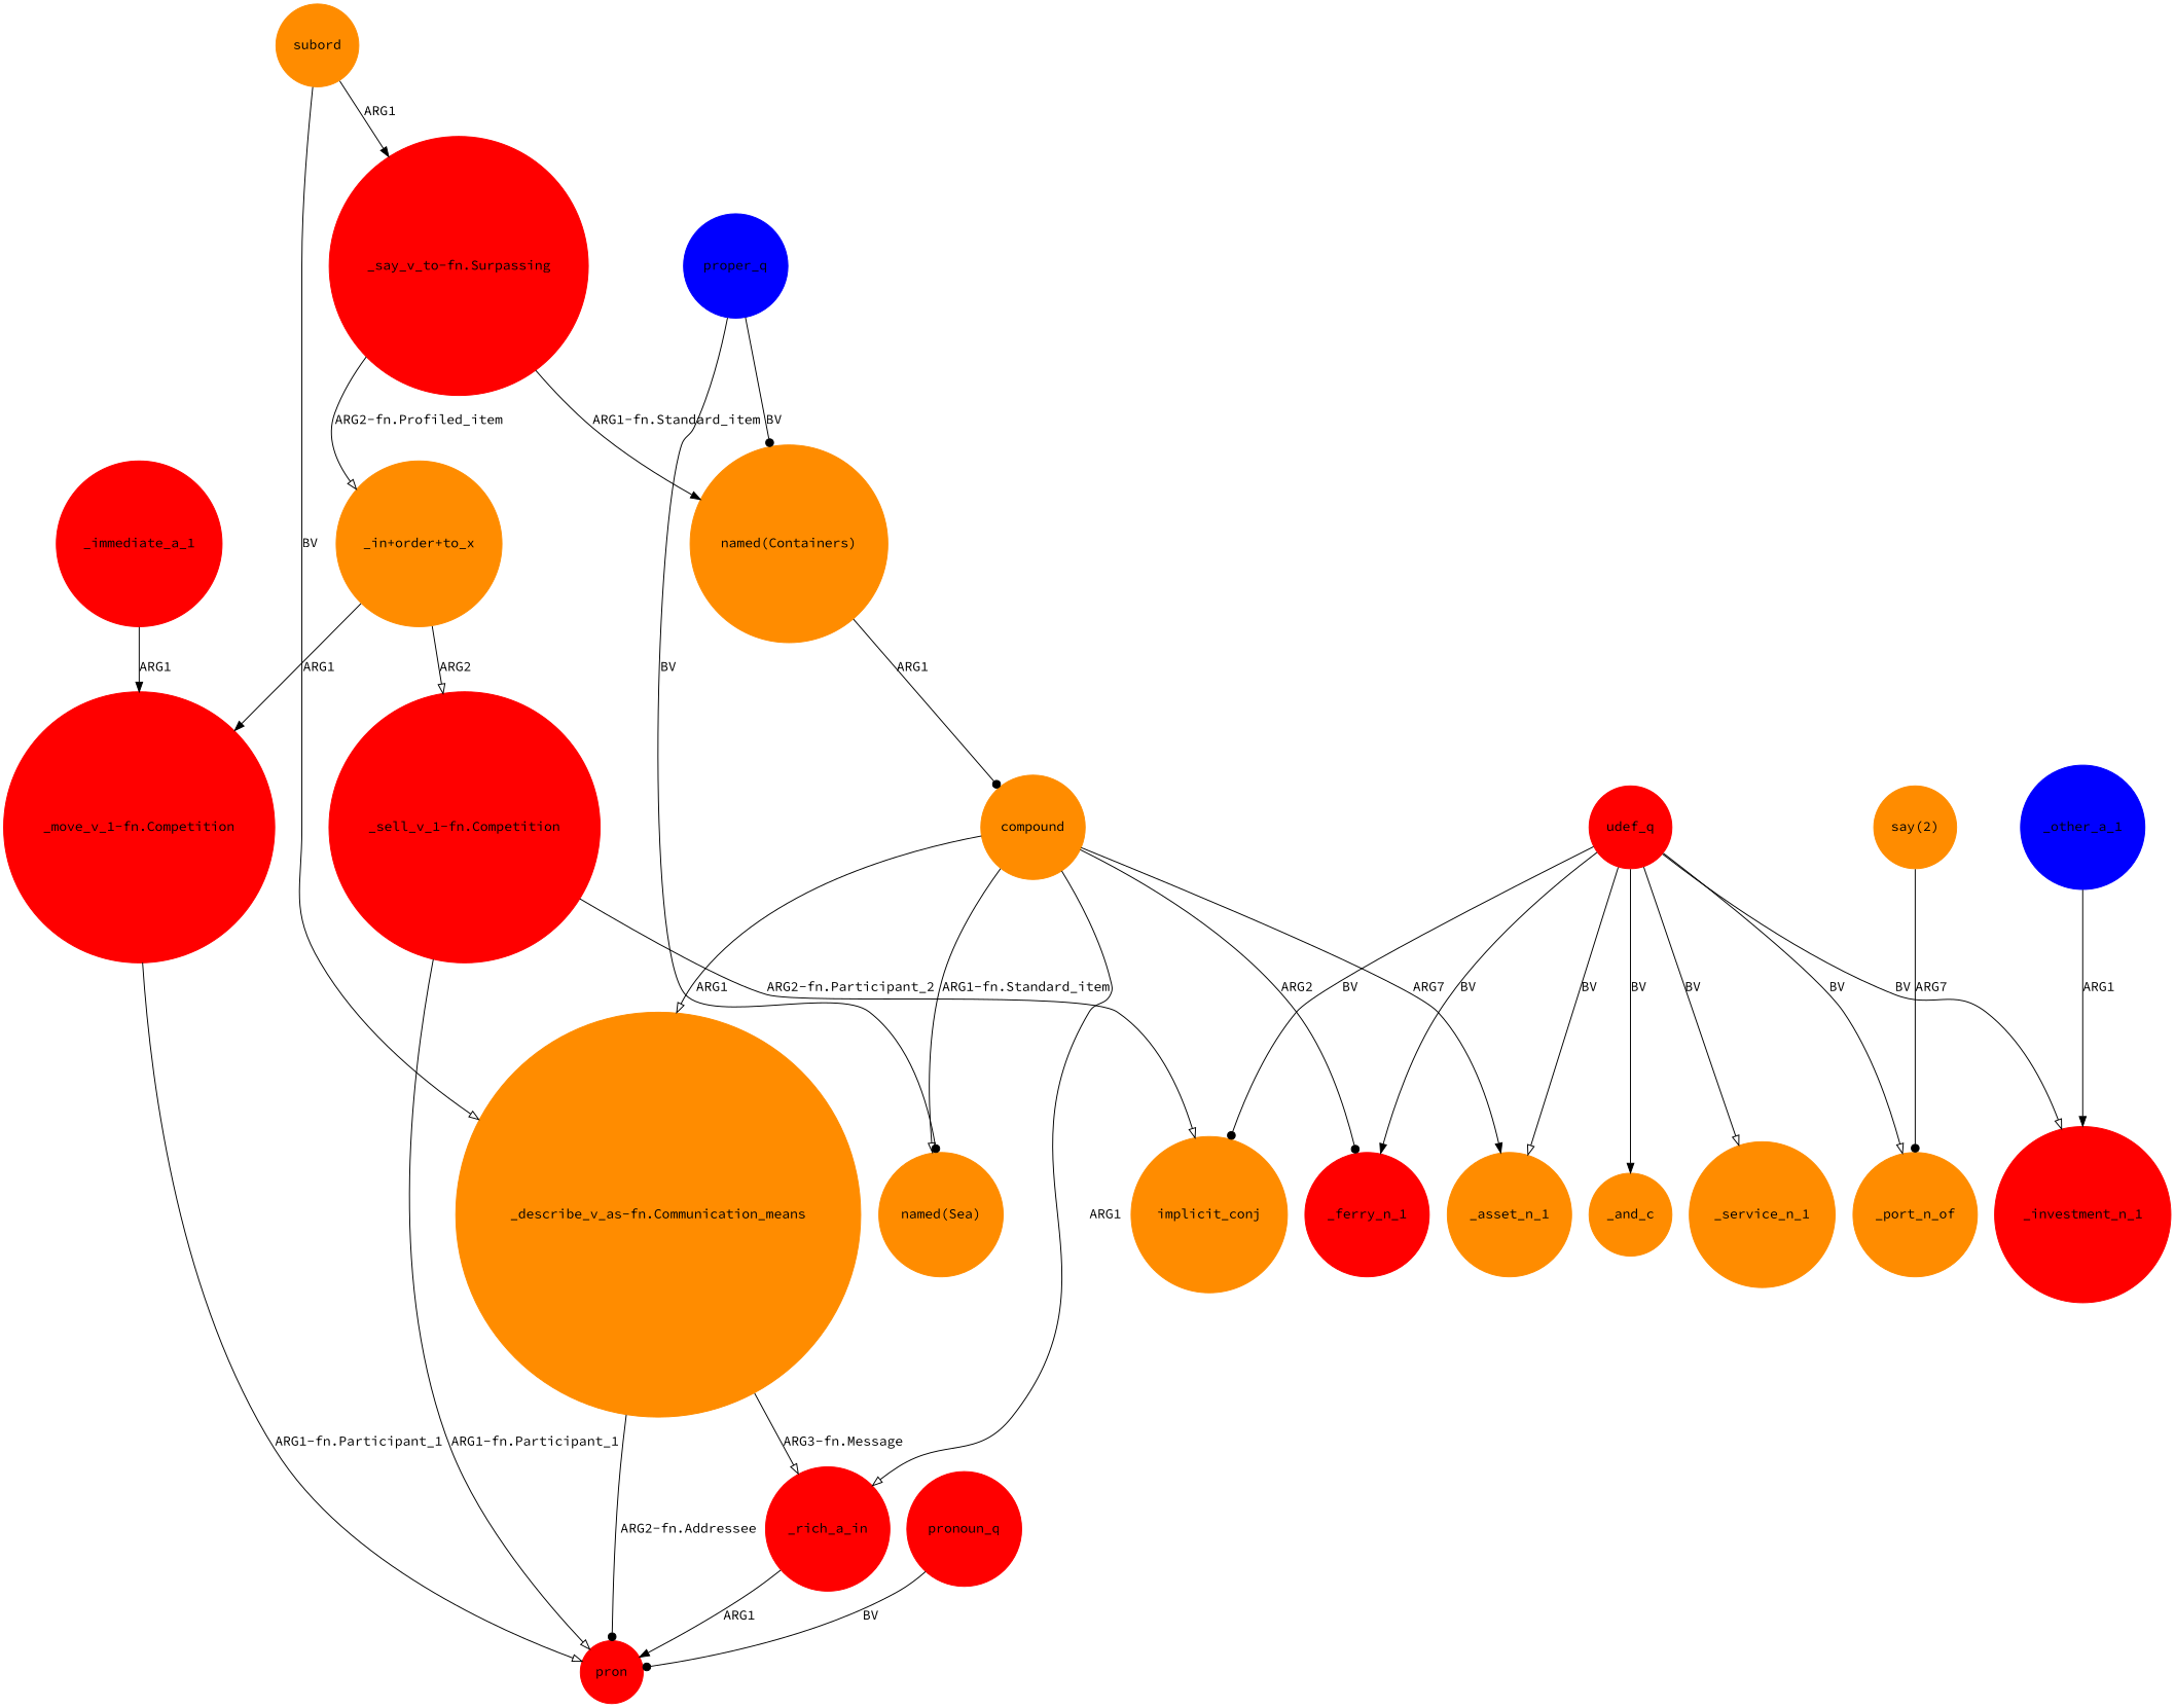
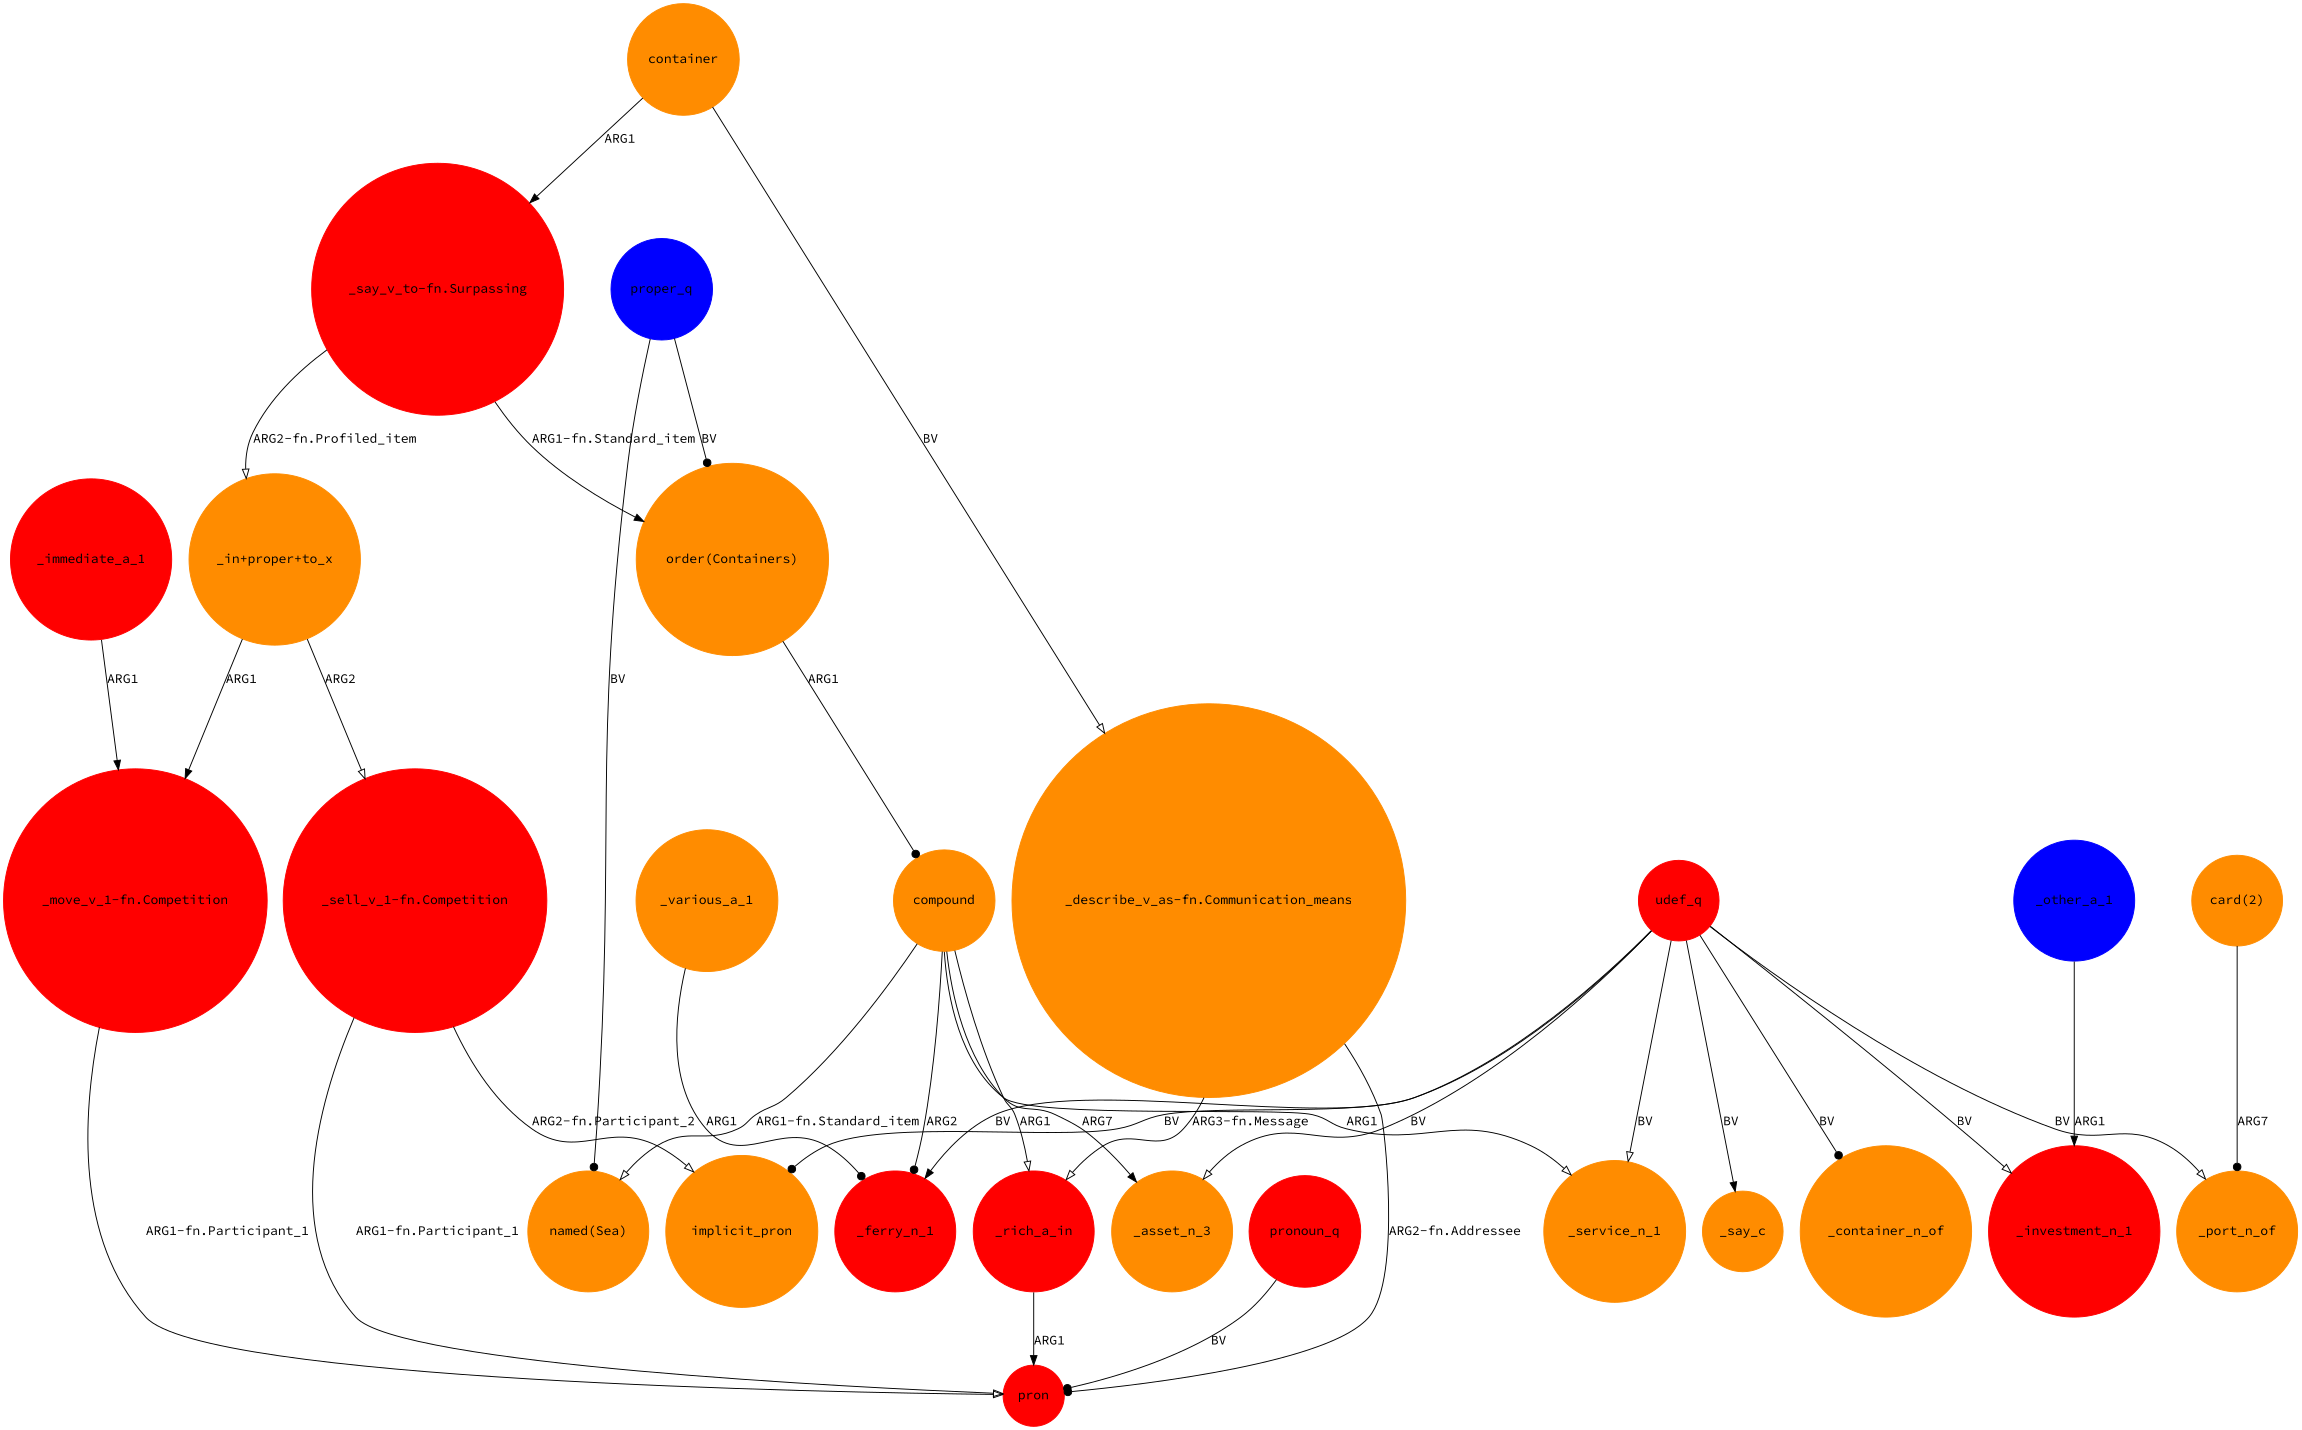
  digraph {
    fontname="Source Code Pro"
    node [color=darkorange fontname="Source Code Pro" shape=circle style=filled]
    edge [arrowhead=onormal fontname="Source Code Pro"]
    udef_q [color=red]
    _service_n_1
-   _asset_n_1
-   implicit_conj
+   _asset_n_1 [label=_asset_n_3]
+   implicit_conj [label=implicit_pron]
    _port_n_of
-   _and_c
+   _and_c [label=_say_c]
    _investment_n_1 [color=red]
    _ferry_n_1 [color=red]
+   _container_n_of
    "_say_v_to-fn.Surpassing" [color=red]
-   subord
+   subord [label=container]
    "_describe_v_as-fn.Communication_means"
-   "named(Containers)"
-   "_in+order+to_x"
+   "named(Containers)" [label="order(Containers)"]
+   "_in+order+to_x" [label="_in+proper+to_x"]
    _rich_a_in [color=red]
    pron [color=red]
    compound
    "_move_v_1-fn.Competition" [color=red]
    "_sell_v_1-fn.Competition" [color=red]
    "named(Sea)"
    _other_a_1 [color=blue]
    pronoun_q [color=red]
-   "card(2)" [label="say(2)"]
+   "card(2)"
    _immediate_a_1 [color=red]
    proper_q [color=blue]
+   _various_a_1
    udef_q -> _service_n_1 [label=BV]
    udef_q -> _asset_n_1 [label=BV]
    udef_q -> implicit_conj [arrowhead=dot label=BV]
    udef_q -> _port_n_of [label=BV]
    udef_q -> _and_c [arrowhead=normal label=BV]
    udef_q -> _investment_n_1 [label=BV]
    udef_q -> _ferry_n_1 [arrowhead=normal label=BV]
+   udef_q -> _container_n_of [arrowhead=dot label=BV]
    "_say_v_to-fn.Surpassing" -> "named(Containers)" [arrowhead=normal label="ARG1-fn.Standard_item"]
    "_say_v_to-fn.Surpassing" -> "_in+order+to_x" [label="ARG2-fn.Profiled_item"]
    subord -> "_say_v_to-fn.Surpassing" [arrowhead=normal label=ARG1]
    subord -> "_describe_v_as-fn.Communication_means" [label=BV]
    "_describe_v_as-fn.Communication_means" -> _rich_a_in [label="ARG3-fn.Message"]
    "_describe_v_as-fn.Communication_means" -> pron [arrowhead=dot label="ARG2-fn.Addressee"]
    "named(Containers)" -> compound [arrowhead=dot label=ARG1]
    "_in+order+to_x" -> "_move_v_1-fn.Competition" [arrowhead=normal label=ARG1]
    "_in+order+to_x" -> "_sell_v_1-fn.Competition" [label=ARG2]
    _rich_a_in -> pron [arrowhead=normal label=ARG1]
-   compound -> "_describe_v_as-fn.Communication_means" [label=ARG1]
+   compound -> _service_n_1 [label=ARG1]
    compound -> _asset_n_1 [arrowhead=normal label=ARG7]
    compound -> _ferry_n_1 [arrowhead=dot label=ARG2]
    compound -> _rich_a_in [label=ARG1]
    compound -> "named(Sea)" [label="ARG1-fn.Standard_item"]
    "_move_v_1-fn.Competition" -> pron [label="ARG1-fn.Participant_1"]
    "_sell_v_1-fn.Competition" -> implicit_conj [label="ARG2-fn.Participant_2"]
    "_sell_v_1-fn.Competition" -> pron [label="ARG1-fn.Participant_1"]
    _other_a_1 -> _investment_n_1 [arrowhead=normal label=ARG1]
    pronoun_q -> pron [arrowhead=dot label=BV]
    "card(2)" -> _port_n_of [arrowhead=dot label=ARG7]
    _immediate_a_1 -> "_move_v_1-fn.Competition" [arrowhead=normal label=ARG1]
    proper_q -> "named(Containers)" [arrowhead=dot label=BV]
    proper_q -> "named(Sea)" [arrowhead=dot label=BV]
+   _various_a_1 -> _ferry_n_1 [arrowhead=dot label=ARG1]
  }
